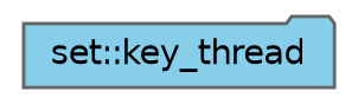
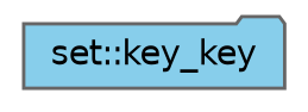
  digraph {
    rankdir=LR
-   n1 [color=grey40 fillcolor=skyblue fontname=Helvetica fontsize=10 height=0.2 label="set::key_thread" shape=folder style=filled width=0.4]
+   n1 [color=grey40 fillcolor=skyblue fontname=Helvetica fontsize=10 height=0.2 label="set::key_key" shape=folder style=filled width=0.4]
  }
